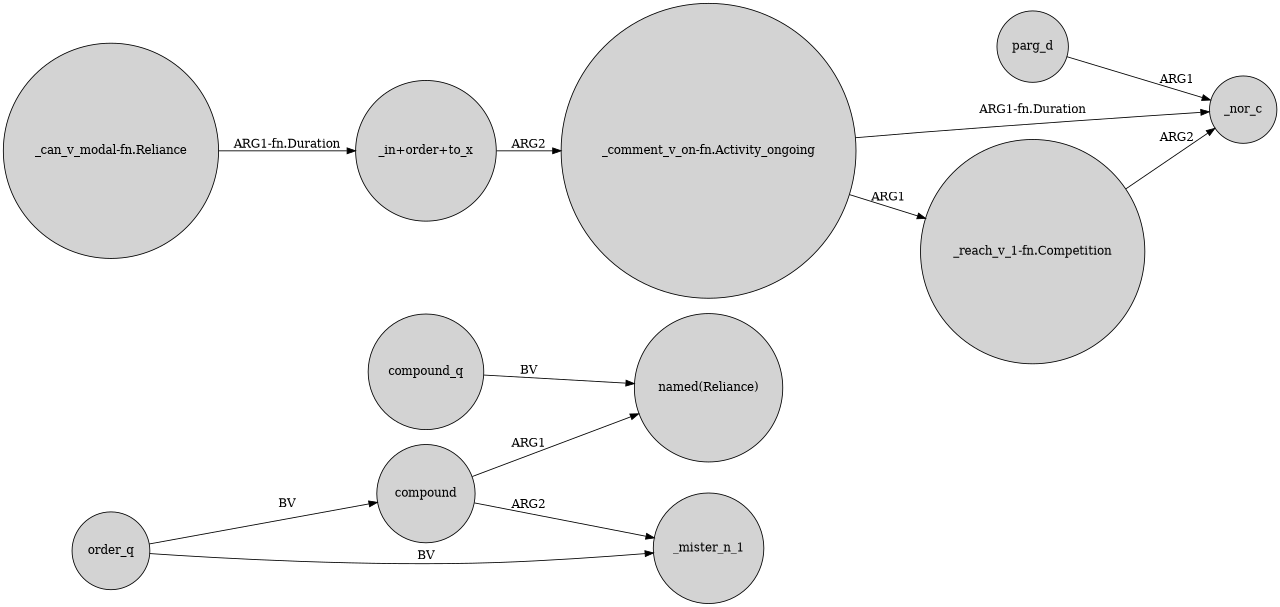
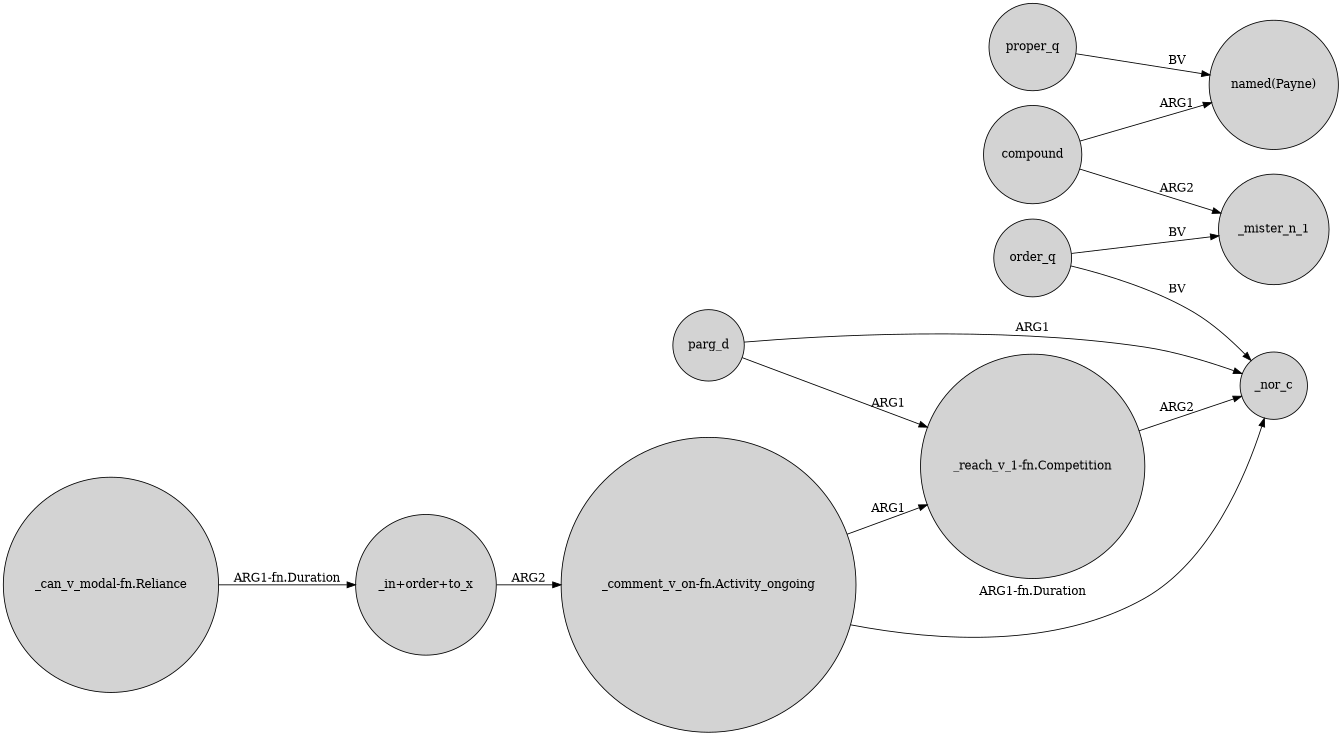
  digraph {
    rankdir=LR
    node [shape=circle style=filled]
-   proper_q [label=compound_q]
-   "named(Payne)" [label="named(Reliance)"]
+   proper_q
+   "named(Payne)"
    compound
    _mister_n_1
    "_comment_v_on-fn.Activity_ongoing"
    _nor_c
    "_reach_v_1-fn.Competition"
    n8 [label=order_q]
    "_can_v_modal-fn.Reliance"
    "_in+order+to_x"
    parg_d
    proper_q -> "named(Payne)" [label=BV]
    compound -> "named(Payne)" [label=ARG1]
    compound -> _mister_n_1 [label=ARG2]
    "_comment_v_on-fn.Activity_ongoing" -> _nor_c [label="ARG1-fn.Duration"]
    "_comment_v_on-fn.Activity_ongoing" -> "_reach_v_1-fn.Competition" [label=ARG1]
    "_reach_v_1-fn.Competition" -> _nor_c [label=ARG2]
    n8 -> _mister_n_1 [label=BV]
-   n8 -> compound [label=BV]
+   n8 -> _nor_c [label=BV]
    "_can_v_modal-fn.Reliance" -> "_in+order+to_x" [label="ARG1-fn.Duration"]
    "_in+order+to_x" -> "_comment_v_on-fn.Activity_ongoing" [label=ARG2]
    parg_d -> _nor_c [label=ARG1]
+   parg_d -> "_reach_v_1-fn.Competition" [label=ARG1]
  }
